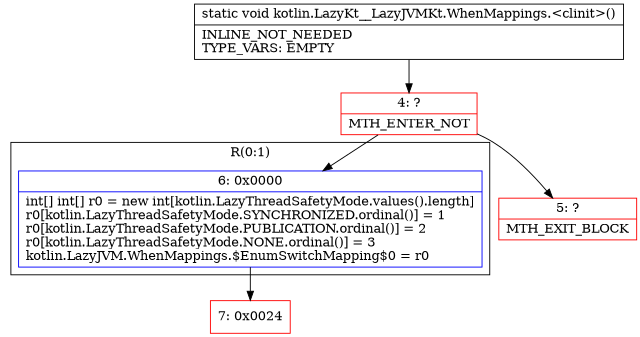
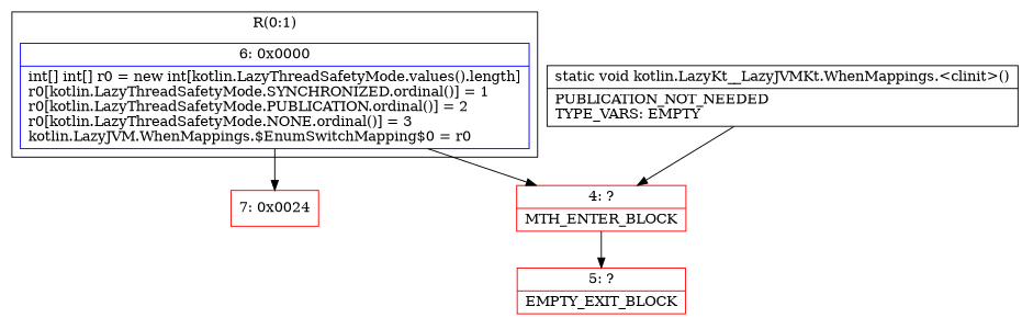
  digraph {
    node [color=red shape=record]
    n1 [color=blue label="{6\:\ 0x0000|int[] int[] r0 = new int[kotlin.LazyThreadSafetyMode.values().length]\lr0[kotlin.LazyThreadSafetyMode.SYNCHRONIZED.ordinal()] = 1\lr0[kotlin.LazyThreadSafetyMode.PUBLICATION.ordinal()] = 2\lr0[kotlin.LazyThreadSafetyMode.NONE.ordinal()] = 3\lkotlin.LazyJVM.WhenMappings.$EnumSwitchMapping$0 = r0\l}"]
    n2 [label="{7\:\ 0x0024}"]
-   n3 [label="{4\:\ ?|MTH_ENTER_NOT\l}"]
-   n4 [label="{5\:\ ?|MTH_EXIT_BLOCK\l}"]
-   n5 [label="{static void kotlin.LazyKt__LazyJVMKt.WhenMappings.\<clinit\>()  | INLINE_NOT_NEEDED\lTYPE_VARS: EMPTY\l}" color=""]
+   n3 [label="{4\:\ ?|MTH_ENTER_BLOCK\l}"]
+   n4 [label="{5\:\ ?|EMPTY_EXIT_BLOCK\l}"]
+   n5 [label="{static void kotlin.LazyKt__LazyJVMKt.WhenMappings.\<clinit\>()  | PUBLICATION_NOT_NEEDED\lTYPE_VARS: EMPTY\l}" color=""]
    subgraph cluster_1 {
      label="R(0:1)"
      n1
    }
    n1 -> n2
-   n3 -> n1
+   n1 -> n3
    n3 -> n4
    n5 -> n3
  }
